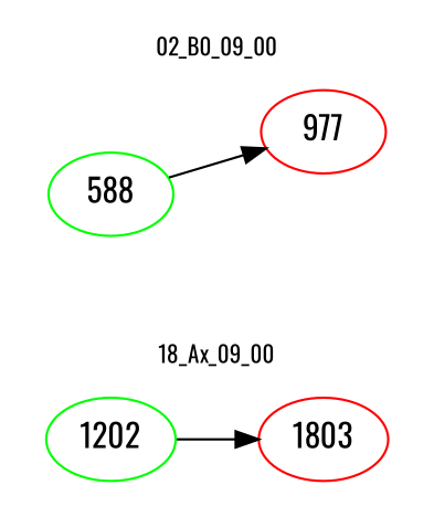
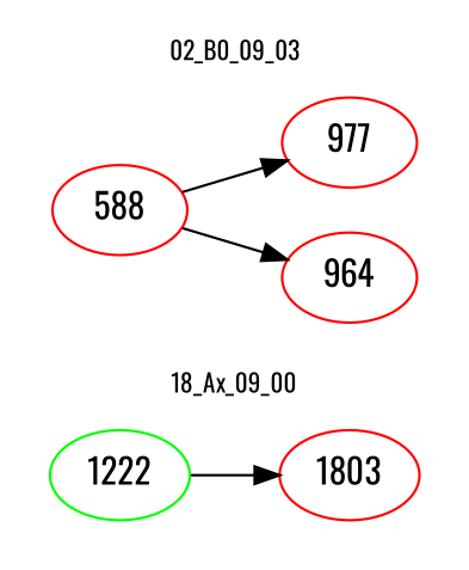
  digraph {
    fontname=Oswald
    rankdir=LR
    node [color=red fontname=Oswald]
    edge [color=black fontname=Oswald]
-   n1 [color=green label=1202]
+   n1 [color=green label=1222]
    n2 [label=1803]
-   n3 [color=green label=588]
+   n3 [label=588]
+   n4 [label=964]
    n5 [label=977]
    subgraph cluster_1 {
      color=white
      fontsize=10
      label="18_Ax_09_00"
      n1
      n2
    }
    subgraph cluster_2 {
      color=white
      fontsize=10
-     label="02_B0_09_00"
+     label="02_B0_09_03"
      n3
+     n4
      n5
    }
    n1 -> n2
+   n3 -> n4
    n3 -> n5
  }
